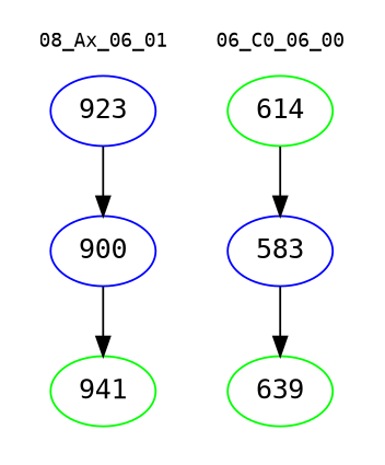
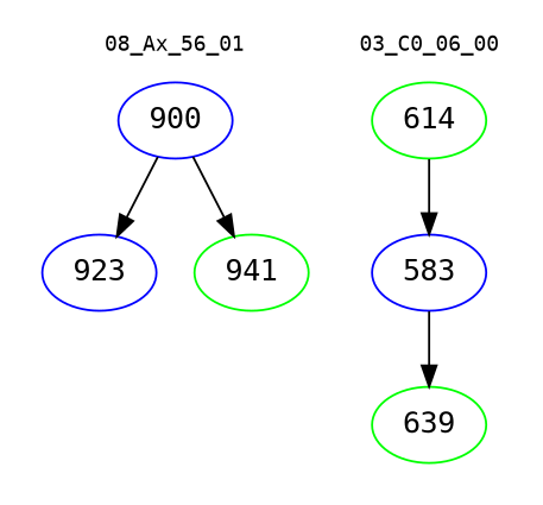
  digraph {
    fontname="DejaVu Sans Mono"
    node [color=blue fontname="DejaVu Sans Mono"]
    edge [color=black fontname="DejaVu Sans Mono"]
    n1 [label=923]
    n2 [label=900]
    n3 [color=green label=941]
    n4 [color=green label=614]
    n5 [label=583]
    n6 [color=green label=639]
    subgraph cluster_1 {
      color=white
      fontsize=10
-     label="08_Ax_06_01"
+     label="08_Ax_56_01"
      n1
      n2
      n3
    }
    subgraph cluster_2 {
      color=white
      fontsize=10
-     label="06_C0_06_00"
+     label="03_C0_06_00"
      n4
      n5
      n6
    }
-   n1 -> n2
+   n2 -> n1
    n2 -> n3
    n4 -> n5
    n5 -> n6
  }
